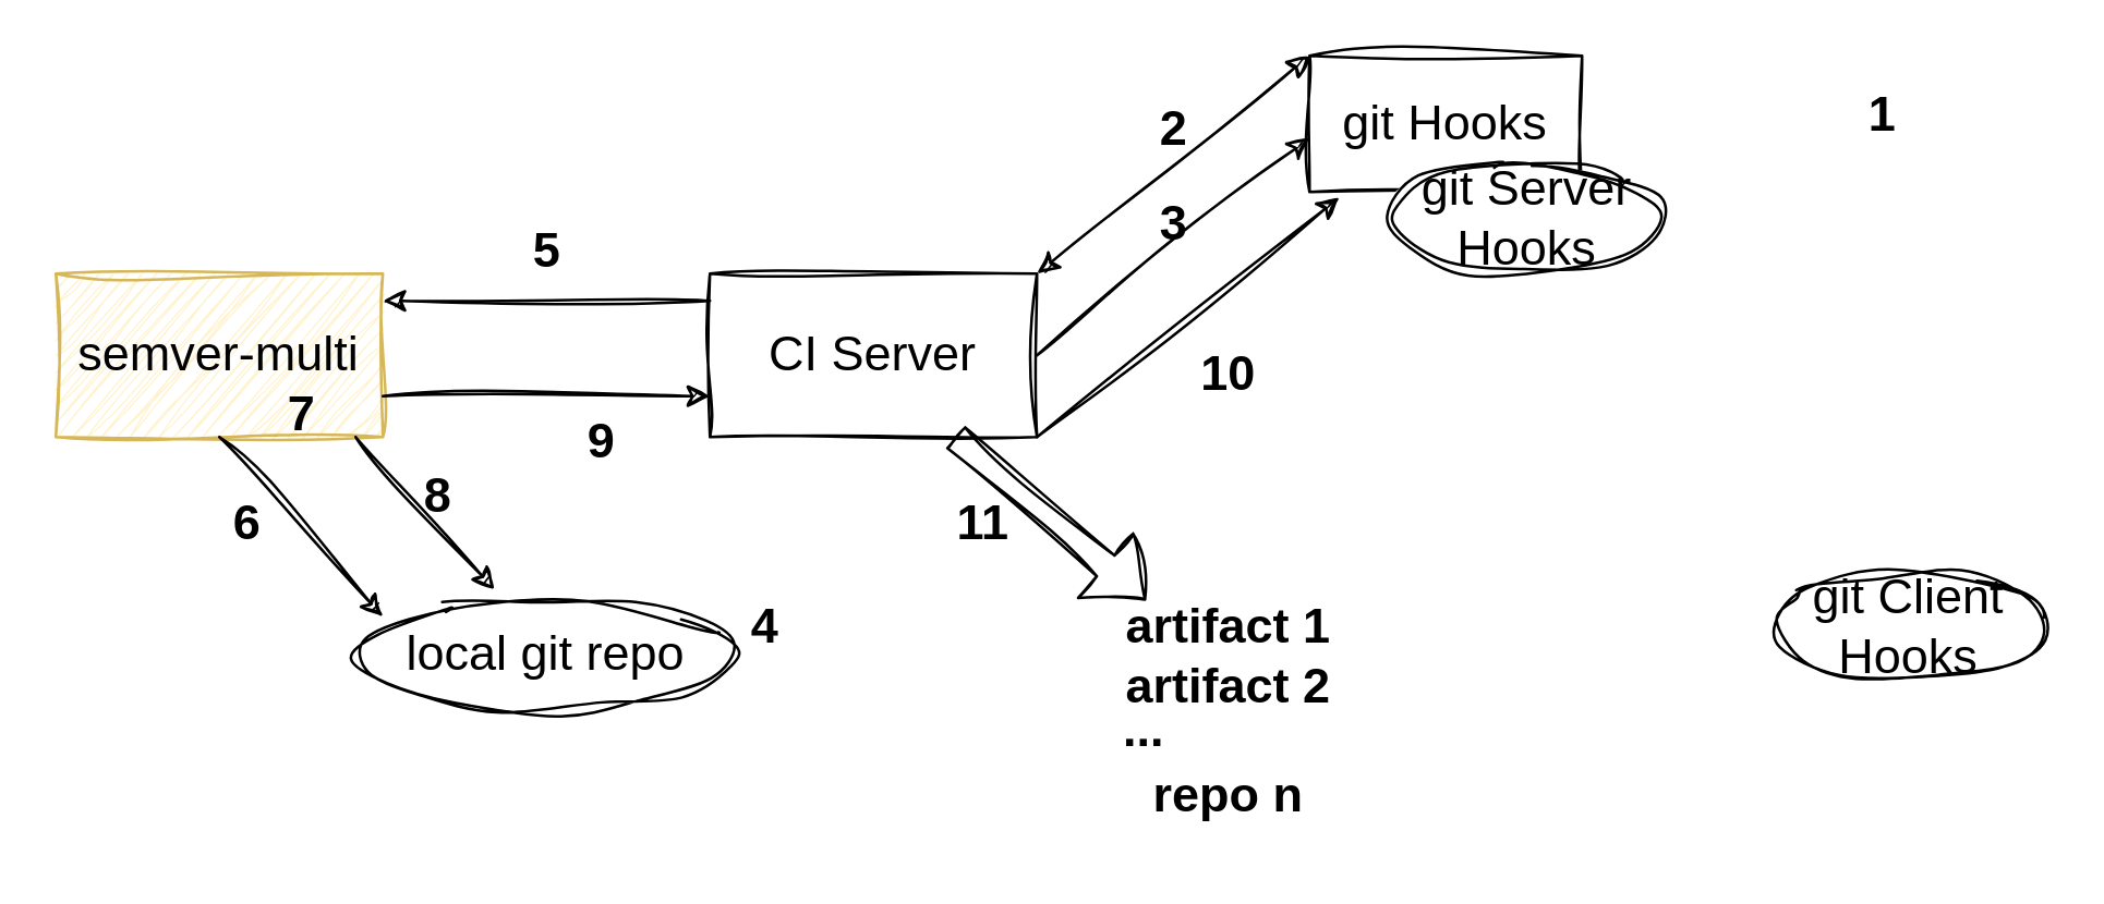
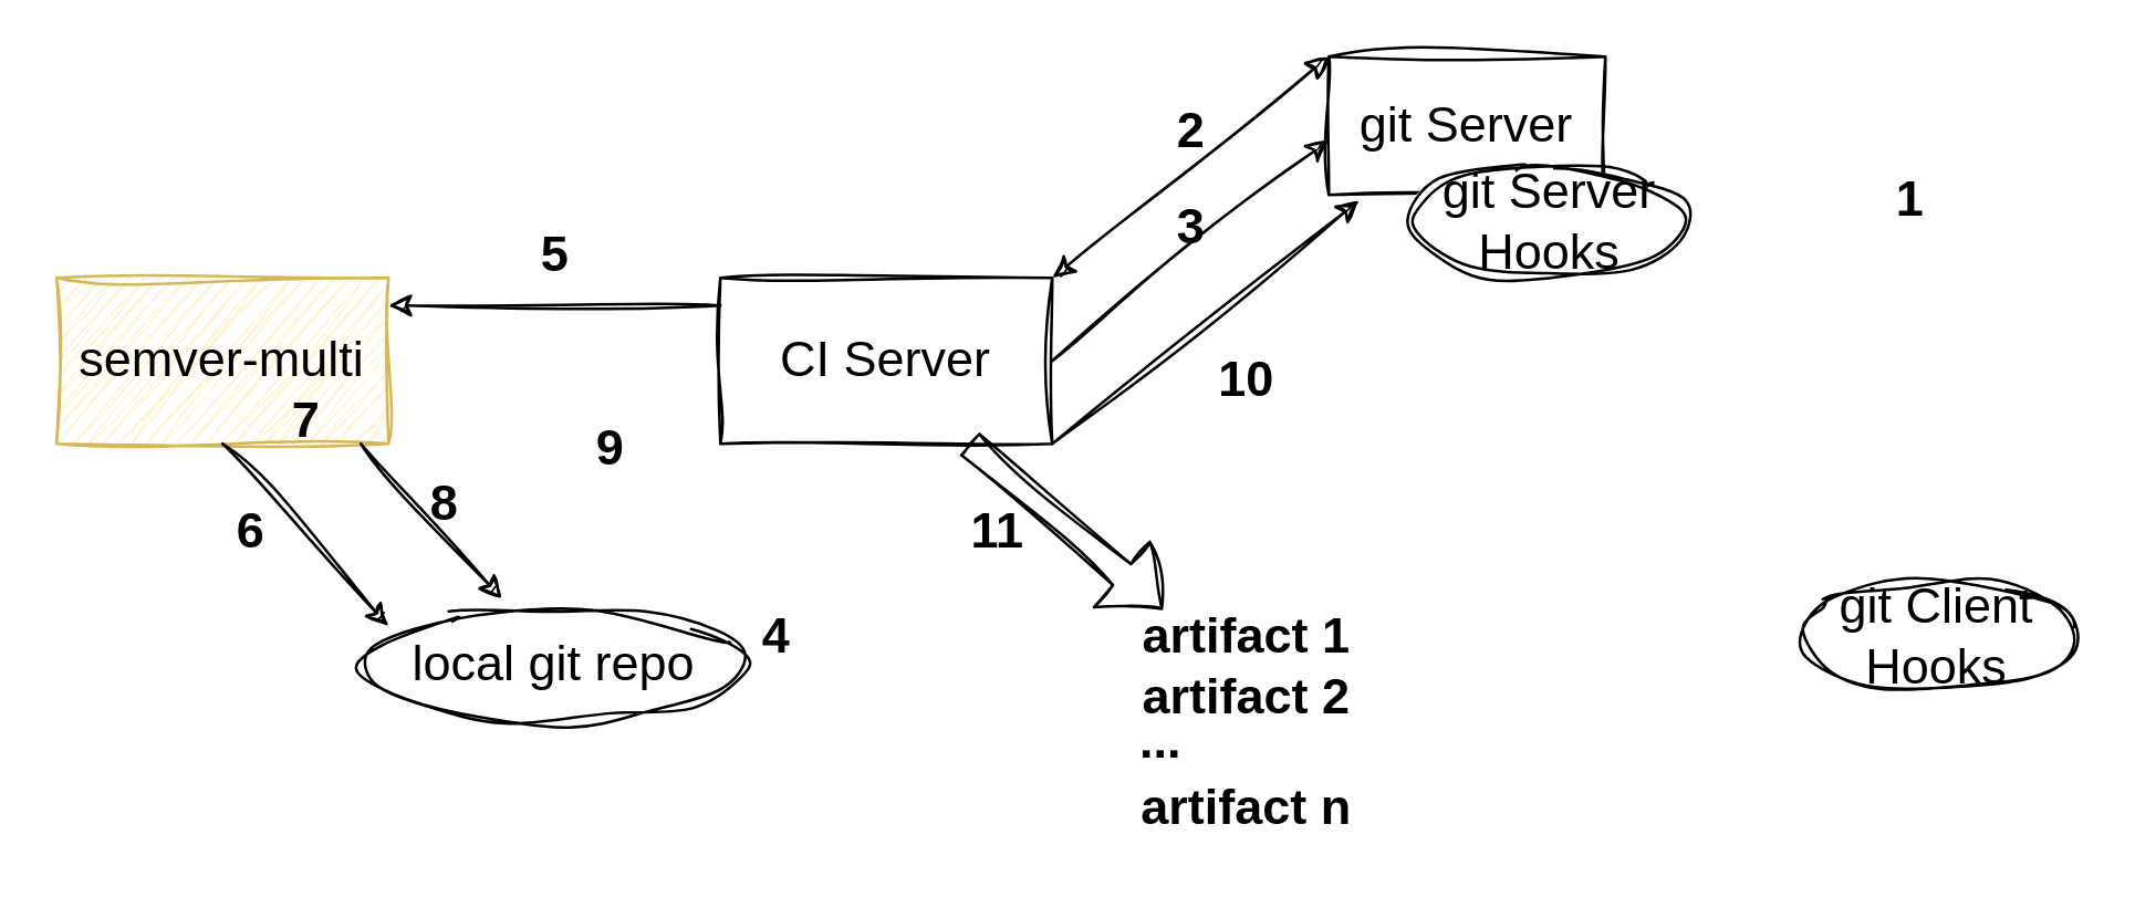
  <mxCell id="0" />
  <mxCell id="1" parent="0" />
- <mxCell id="2" value="git Hooks" style="rounded=0;whiteSpace=wrap;html=1;fontSize=18;sketch=1;curveFitting=1;jiggle=2;" parent="1" vertex="1"><mxGeometry x="480" y="20" width="100" height="50" as="geometry" /></mxCell>
+ <mxCell id="2" value="git Server" style="rounded=0;whiteSpace=wrap;html=1;fontSize=18;sketch=1;curveFitting=1;jiggle=2;" parent="1" vertex="1"><mxGeometry x="480" y="20" width="100" height="50" as="geometry" /></mxCell>
  <mxCell id="3" value="git Client Hooks" style="ellipse;whiteSpace=wrap;html=1;fontSize=18;sketch=1;curveFitting=1;jiggle=2;" parent="1" vertex="1"><mxGeometry x="650" y="210" width="100" height="40" as="geometry" /></mxCell>
  <mxCell id="4" value="git Server Hooks" style="ellipse;whiteSpace=wrap;html=1;fontSize=18;sketch=1;curveFitting=1;jiggle=2;" parent="1" vertex="1"><mxGeometry x="510" y="60" width="100" height="40" as="geometry" /></mxCell>
  <mxCell id="5" value="CI Server" style="rounded=0;whiteSpace=wrap;html=1;fontSize=18;sketch=1;curveFitting=1;jiggle=2;" parent="1" vertex="1"><mxGeometry x="260" y="100" width="120" height="60" as="geometry" /></mxCell>
  <mxCell id="6" value="semver-multi" style="rounded=0;whiteSpace=wrap;html=1;fontSize=18;sketch=1;curveFitting=1;jiggle=2;fillColor=#fff2cc;strokeColor=#d6b656;" parent="1" vertex="1"><mxGeometry x="20" y="100" width="120" height="60" as="geometry" /></mxCell>
  <mxCell id="7" value="" style="endArrow=classic;html=1;rounded=0;exitX=1;exitY=0.25;exitDx=0;exitDy=0;sketch=1;curveFitting=1;jiggle=2;" parent="1" edge="1"><mxGeometry width="50" height="50" relative="1" as="geometry"><mxPoint x="380" y="130" as="sourcePoint" /><mxPoint x="480" y="50" as="targetPoint" /></mxGeometry></mxCell>
  <mxCell id="8" value="" style="endArrow=classic;html=1;rounded=0;entryX=0.364;entryY=-0.1;entryDx=0;entryDy=0;entryPerimeter=0;sketch=1;curveFitting=1;jiggle=2;" parent="1" target="15" edge="1"><mxGeometry width="50" height="50" relative="1" as="geometry"><mxPoint x="130" y="160" as="sourcePoint" /><mxPoint x="220" y="240" as="targetPoint" /></mxGeometry></mxCell>
  <mxCell id="9" value="" style="endArrow=classic;startArrow=classic;html=1;rounded=0;exitX=1;exitY=0;exitDx=0;exitDy=0;entryX=0;entryY=0;entryDx=0;entryDy=0;sketch=1;curveFitting=1;jiggle=2;" parent="1" source="5" target="2" edge="1"><mxGeometry width="50" height="50" relative="1" as="geometry"><mxPoint x="400" y="70" as="sourcePoint" /><mxPoint x="450" y="20" as="targetPoint" /></mxGeometry></mxCell>
- <mxCell id="10" value="&lt;font style=&quot;font-size: 18px;&quot;&gt;1&lt;/font&gt;" style="text;strokeColor=none;fillColor=none;html=1;fontSize=24;fontStyle=1;verticalAlign=middle;align=center;sketch=1;curveFitting=1;jiggle=2;" parent="1" vertex="1"><mxGeometry x="640" y="20" width="100" height="40" as="geometry" /></mxCell>
+ <mxCell id="10" value="&lt;font style=&quot;font-size: 18px;&quot;&gt;1&lt;/font&gt;" style="text;strokeColor=none;fillColor=none;html=1;fontSize=24;fontStyle=1;verticalAlign=middle;align=center;sketch=1;curveFitting=1;jiggle=2;" parent="1" vertex="1"><mxGeometry x="640" y="50" width="100" height="40" as="geometry" /></mxCell>
  <mxCell id="11" value="&lt;font style=&quot;font-size: 18px;&quot;&gt;2&lt;/font&gt;" style="text;strokeColor=none;fillColor=none;html=1;fontSize=24;fontStyle=1;verticalAlign=middle;align=center;sketch=1;curveFitting=1;jiggle=2;" parent="1" vertex="1"><mxGeometry x="380" y="25" width="100" height="40" as="geometry" /></mxCell>
  <mxCell id="12" value="" style="endArrow=classic;html=1;rounded=0;exitX=1;exitY=1;exitDx=0;exitDy=0;exitPerimeter=0;entryX=0.11;entryY=1.04;entryDx=0;entryDy=0;entryPerimeter=0;sketch=1;curveFitting=1;jiggle=2;" parent="1" source="5" target="2" edge="1"><mxGeometry width="50" height="50" relative="1" as="geometry"><mxPoint x="380" y="150" as="sourcePoint" /><mxPoint x="575" y="240" as="targetPoint" /></mxGeometry></mxCell>
  <mxCell id="13" value="" style="endArrow=classic;html=1;rounded=0;exitX=1;exitY=0.25;exitDx=0;exitDy=0;sketch=1;curveFitting=1;jiggle=2;" parent="1" edge="1"><mxGeometry width="50" height="50" relative="1" as="geometry"><mxPoint x="260" y="110" as="sourcePoint" /><mxPoint x="140" y="110" as="targetPoint" /></mxGeometry></mxCell>
- <mxCell id="14" value="" style="endArrow=classic;html=1;rounded=0;exitX=1;exitY=0.75;exitDx=0;exitDy=0;entryX=0;entryY=0.75;entryDx=0;entryDy=0;sketch=1;curveFitting=1;jiggle=2;" parent="1" source="6" target="5" edge="1"><mxGeometry width="50" height="50" relative="1" as="geometry"><mxPoint x="143" y="139" as="sourcePoint" /><mxPoint x="260" y="150" as="targetPoint" /></mxGeometry></mxCell>
  <mxCell id="15" value="local git repo" style="ellipse;whiteSpace=wrap;html=1;fontSize=18;sketch=1;curveFitting=1;jiggle=2;" parent="1" vertex="1"><mxGeometry x="130" y="220" width="140" height="40" as="geometry" /></mxCell>
  <mxCell id="16" value="&lt;font style=&quot;font-size: 18px;&quot;&gt;6&lt;/font&gt;" style="text;strokeColor=none;fillColor=none;html=1;fontSize=24;fontStyle=1;verticalAlign=middle;align=center;sketch=1;curveFitting=1;jiggle=2;" parent="1" vertex="1"><mxGeometry x="40" y="170" width="100" height="40" as="geometry" /></mxCell>
  <mxCell id="17" value="&lt;font style=&quot;font-size: 18px;&quot;&gt;4&lt;/font&gt;" style="text;strokeColor=none;fillColor=none;html=1;fontSize=24;fontStyle=1;verticalAlign=middle;align=center;sketch=1;curveFitting=1;jiggle=2;" parent="1" vertex="1"><mxGeometry x="230" y="208" width="100" height="40" as="geometry" /></mxCell>
  <mxCell id="18" value="&lt;font style=&quot;font-size: 18px;&quot;&gt;5&lt;/font&gt;" style="text;strokeColor=none;fillColor=none;html=1;fontSize=24;fontStyle=1;verticalAlign=middle;align=center;sketch=1;curveFitting=1;jiggle=2;" parent="1" vertex="1"><mxGeometry x="150" y="70" width="100" height="40" as="geometry" /></mxCell>
  <mxCell id="19" value="&lt;font style=&quot;font-size: 18px;&quot;&gt;9&lt;/font&gt;" style="text;strokeColor=none;fillColor=none;html=1;fontSize=24;fontStyle=1;verticalAlign=middle;align=center;sketch=1;curveFitting=1;jiggle=2;" parent="1" vertex="1"><mxGeometry x="170" y="140" width="100" height="40" as="geometry" /></mxCell>
  <mxCell id="20" value="" style="endArrow=classic;html=1;rounded=0;entryX=0.364;entryY=-0.1;entryDx=0;entryDy=0;entryPerimeter=0;exitX=0.5;exitY=1;exitDx=0;exitDy=0;sketch=1;curveFitting=1;jiggle=2;" parent="1" source="6" edge="1"><mxGeometry width="50" height="50" relative="1" as="geometry"><mxPoint x="89" y="170" as="sourcePoint" /><mxPoint x="140" y="226" as="targetPoint" /></mxGeometry></mxCell>
  <mxCell id="21" value="&lt;font style=&quot;font-size: 18px;&quot;&gt;11&lt;/font&gt;" style="text;strokeColor=none;fillColor=none;html=1;fontSize=24;fontStyle=1;verticalAlign=middle;align=center;sketch=1;curveFitting=1;jiggle=2;" parent="1" vertex="1"><mxGeometry x="310" y="170" width="100" height="40" as="geometry" /></mxCell>
  <mxCell id="22" value="&lt;font style=&quot;font-size: 18px;&quot;&gt;7&lt;/font&gt;" style="text;strokeColor=none;fillColor=none;html=1;fontSize=24;fontStyle=1;verticalAlign=middle;align=center;sketch=1;curveFitting=1;jiggle=2;" parent="1" vertex="1"><mxGeometry x="60" y="130" width="100" height="40" as="geometry" /></mxCell>
  <mxCell id="23" value="&lt;font style=&quot;font-size: 18px;&quot;&gt;8&lt;/font&gt;" style="text;strokeColor=none;fillColor=none;html=1;fontSize=24;fontStyle=1;verticalAlign=middle;align=center;sketch=1;curveFitting=1;jiggle=2;" parent="1" vertex="1"><mxGeometry x="110" y="160" width="100" height="40" as="geometry" /></mxCell>
  <mxCell id="24" value="&lt;font style=&quot;font-size: 18px;&quot;&gt;10&lt;/font&gt;" style="text;strokeColor=none;fillColor=none;html=1;fontSize=24;fontStyle=1;verticalAlign=middle;align=center;sketch=1;curveFitting=1;jiggle=2;" parent="1" vertex="1"><mxGeometry x="400" y="115" width="100" height="40" as="geometry" /></mxCell>
  <mxCell id="25" value="" style="shape=flexArrow;endArrow=classic;html=1;rounded=0;exitX=0.75;exitY=1;exitDx=0;exitDy=0;sketch=1;curveFitting=1;jiggle=2;" parent="1" source="5" edge="1"><mxGeometry width="50" height="50" relative="1" as="geometry"><mxPoint x="390" y="470" as="sourcePoint" /><mxPoint x="420" y="220" as="targetPoint" /></mxGeometry></mxCell>
  <mxCell id="26" value="&lt;font style=&quot;font-size: 18px;&quot;&gt;artifact 1&lt;/font&gt;" style="text;strokeColor=none;fillColor=none;html=1;fontSize=24;fontStyle=1;verticalAlign=middle;align=center;sketch=1;curveFitting=1;jiggle=2;" parent="1" vertex="1"><mxGeometry x="400" y="208" width="100" height="40" as="geometry" /></mxCell>
  <mxCell id="27" value="&lt;font style=&quot;font-size: 18px;&quot;&gt;artifact 2&lt;/font&gt;" style="text;strokeColor=none;fillColor=none;html=1;fontSize=24;fontStyle=1;verticalAlign=middle;align=center;sketch=1;curveFitting=1;jiggle=2;" parent="1" vertex="1"><mxGeometry x="400" y="230" width="100" height="40" as="geometry" /></mxCell>
  <mxCell id="28" value="&lt;font style=&quot;font-size: 18px;&quot;&gt;...&lt;/font&gt;" style="text;strokeColor=none;fillColor=none;html=1;fontSize=24;fontStyle=1;verticalAlign=middle;align=left;sketch=1;curveFitting=1;jiggle=2;" parent="1" vertex="1"><mxGeometry x="410" y="246" width="100" height="40" as="geometry" /></mxCell>
- <mxCell id="29" value="&lt;font style=&quot;font-size: 18px;&quot;&gt;repo n&lt;/font&gt;" style="text;strokeColor=none;fillColor=none;html=1;fontSize=24;fontStyle=1;verticalAlign=middle;align=center;sketch=1;curveFitting=1;jiggle=2;" parent="1" vertex="1"><mxGeometry x="400" y="270" width="100" height="40" as="geometry" /></mxCell>
+ <mxCell id="29" value="&lt;font style=&quot;font-size: 18px;&quot;&gt;artifact n&lt;/font&gt;" style="text;strokeColor=none;fillColor=none;html=1;fontSize=24;fontStyle=1;verticalAlign=middle;align=center;sketch=1;curveFitting=1;jiggle=2;" parent="1" vertex="1"><mxGeometry x="400" y="270" width="100" height="40" as="geometry" /></mxCell>
  <mxCell id="30" value="&lt;font style=&quot;font-size: 18px;&quot;&gt;3&lt;/font&gt;" style="text;strokeColor=none;fillColor=none;html=1;fontSize=24;fontStyle=1;verticalAlign=middle;align=center;sketch=1;curveFitting=1;jiggle=2;" parent="1" vertex="1"><mxGeometry x="380" y="60" width="100" height="40" as="geometry" /></mxCell>
